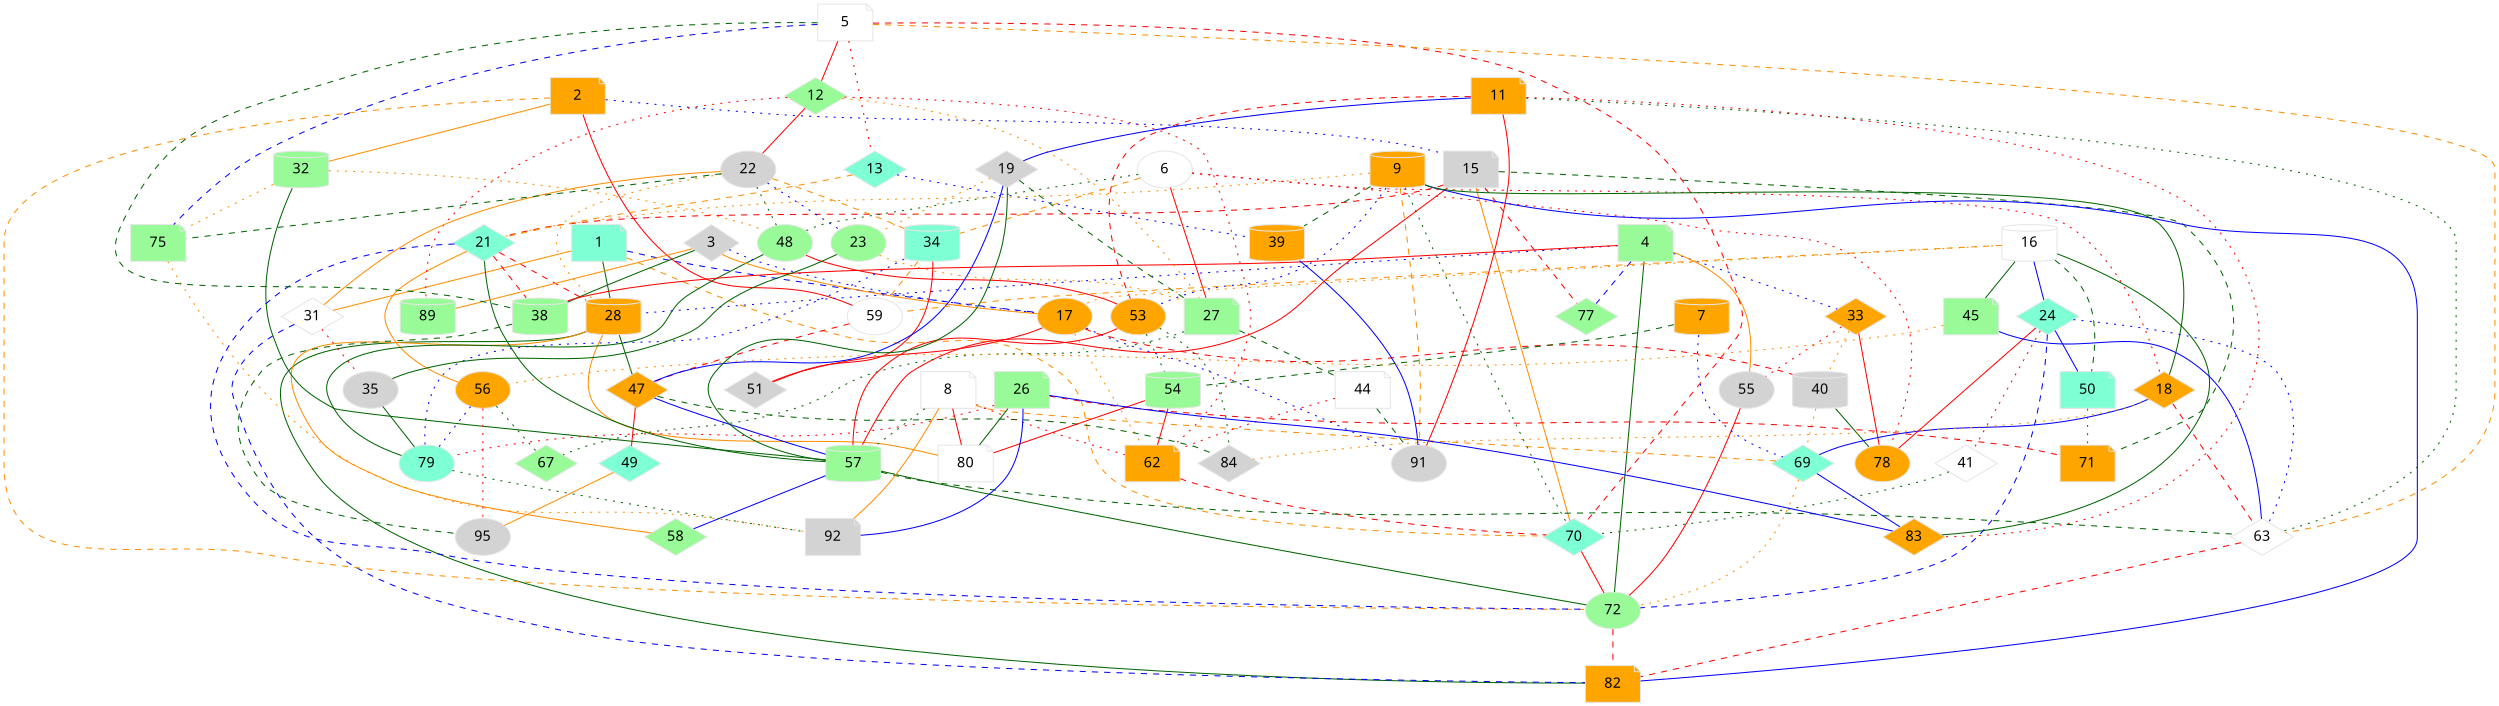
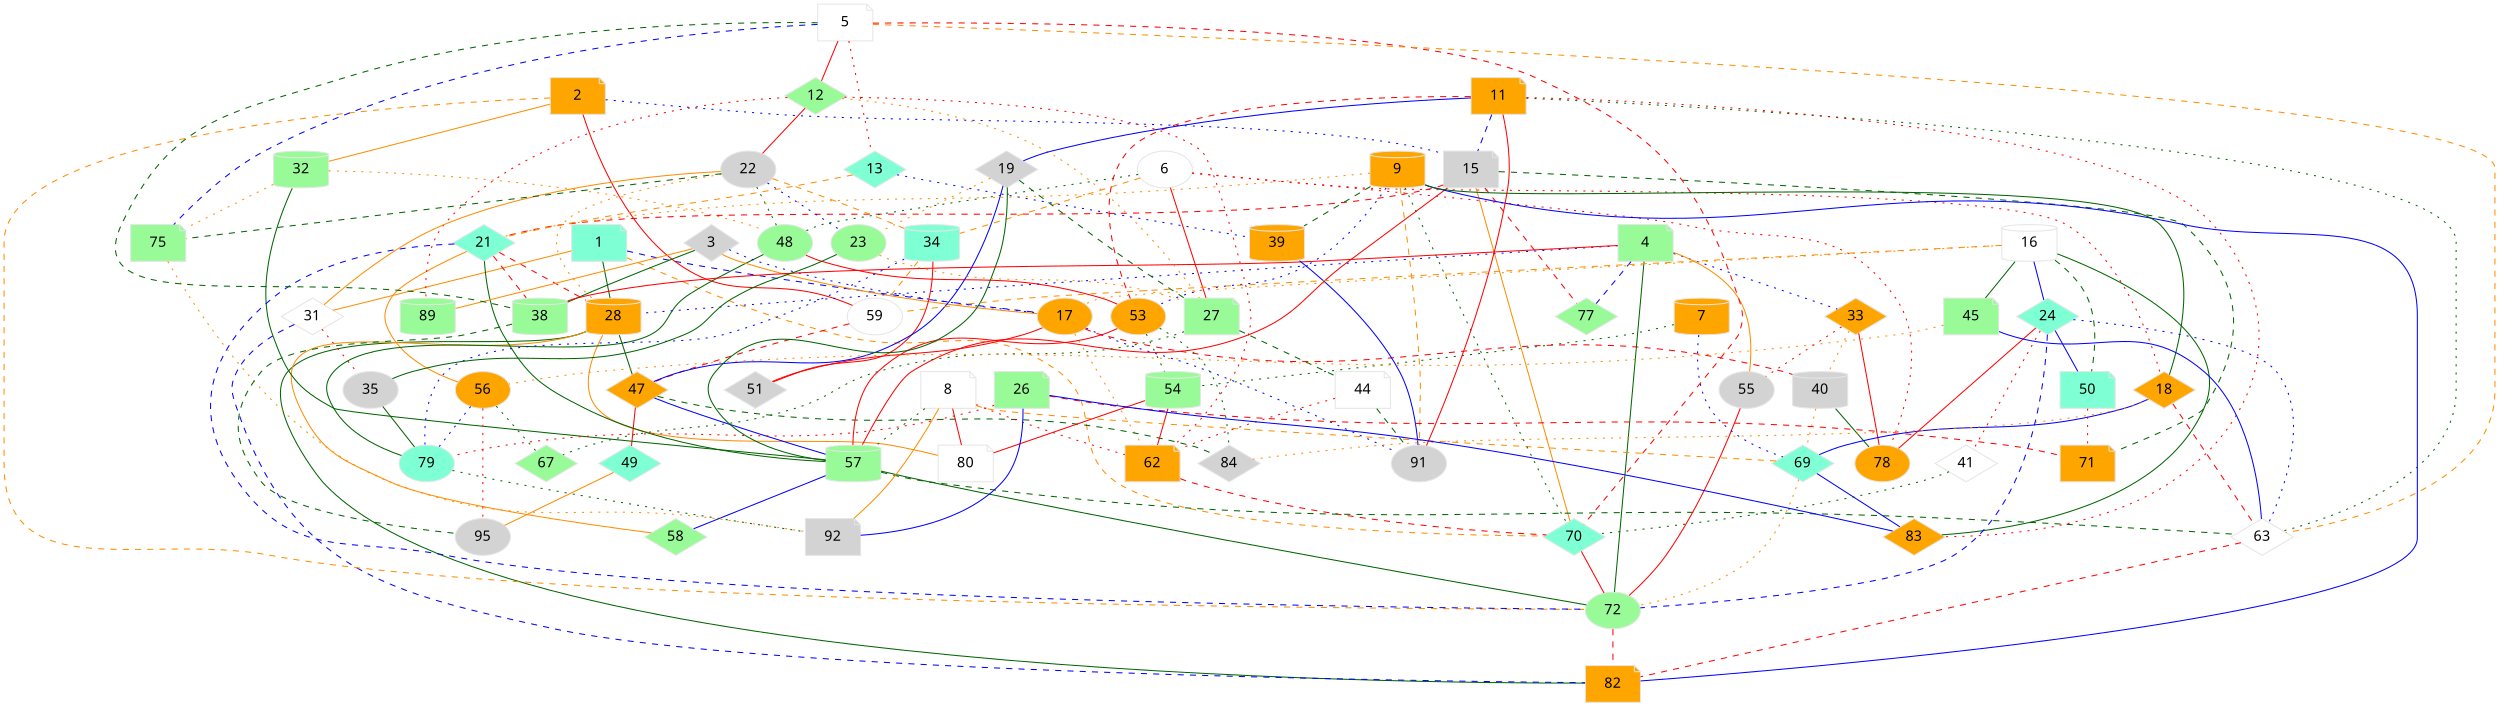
  graph {
    fontname="Noto Sans"
    node [color=gray90 fillcolor=orange fontname="Noto Sans" shape=diamond style=filled]
    edge [color=red fontname="Noto Sans" style=solid]
    1 [fillcolor=aquamarine shape=note super="+25"]
    17 [shape=ellipse super="+73"]
    28 [shape=cylinder super="+85"]
    31 [fillcolor=white]
    70 [fillcolor=aquamarine super="+87"]
    62 [shape=note super="+94"]
    91 [fillcolor=lightgrey shape=ellipse super="+97"]
    40 [fillcolor=lightgrey shape=cylinder]
    51 [fillcolor=lightgrey]
    80 [fillcolor=white shape=note]
    82 [shape=note]
    47 [super="+68"]
    58 [fillcolor=palegreen]
    35 [fillcolor=lightgrey shape=ellipse]
    72 [fillcolor=palegreen shape=ellipse super="+96"]
    2 [shape=note super="+52"]
    15 [fillcolor=lightgrey shape=note super="+86"]
    32 [fillcolor=palegreen shape=cylinder]
    59 [fillcolor=white shape=ellipse]
    77 [fillcolor=palegreen]
    57 [fillcolor=palegreen shape=cylinder super="+74"]
    21 [fillcolor=aquamarine super="+64"]
    71 [shape=note]
    75 [fillcolor=palegreen shape=note]
    48 [fillcolor=palegreen shape=ellipse super="+81"]
    3 [fillcolor=lightgrey]
    38 [fillcolor=palegreen shape=cylinder]
    89 [fillcolor=palegreen shape=cylinder]
    95 [fillcolor=lightgrey shape=ellipse]
    4 [fillcolor=palegreen shape=note super="+43"]
    33
    55 [fillcolor=lightgrey shape=ellipse]
    78 [shape=ellipse super="+90"]
    5 [fillcolor=white shape=note super="+66"]
    12 [fillcolor=palegreen super="+14"]
    13 [fillcolor=aquamarine]
    63 [fillcolor=white super="+88"]
    27 [fillcolor=palegreen shape=note super="+30"]
    22 [fillcolor=lightgrey shape=ellipse super="+98"]
    39 [shape=cylinder]
    92 [fillcolor=lightgrey shape=note]
    6 [fillcolor=white shape=ellipse super="+29"]
    18 [super="+36"]
    34 [fillcolor=aquamarine shape=cylinder super="+46"]
    69 [fillcolor=aquamarine]
    84 [fillcolor=lightgrey]
    44 [fillcolor=white shape=note]
    67 [fillcolor=palegreen]
    79 [fillcolor=aquamarine shape=ellipse]
    53 [shape=ellipse super="+65"]
    7 [shape=cylinder]
    54 [fillcolor=palegreen shape=cylinder]
    83
    8 [fillcolor=white shape=note super="+93"]
    9 [shape=cylinder super="+60"]
    56 [shape=ellipse]
    41 [fillcolor=white]
    11 [shape=note super="+76"]
    19 [fillcolor=lightgrey super="+42"]
    23 [fillcolor=palegreen shape=ellipse]
    16 [fillcolor=white shape=cylinder super="+61"]
    24 [fillcolor=aquamarine]
    45 [fillcolor=palegreen shape=note]
    50 [fillcolor=aquamarine shape=note]
    49 [fillcolor=aquamarine]
    26 [fillcolor=palegreen shape=note super="+37"]
    1 -- 17 [color=blue style=dashed]
    1 -- 28 [color=darkgreen]
    1 -- 31 [color=darkorange]
    1 -- 70 [color=darkorange style=dashed]
    17 -- 62 [color=darkorange style=dotted]
    17 -- 91 [color=blue style=dotted]
    17 -- 40 [style=dashed]
    17 -- 51
    28 -- 80 [color=darkorange]
    28 -- 82 [color=darkgreen]
    28 -- 47 [color=darkgreen]
    28 -- 58 [color=darkorange]
    31 -- 82 [color=blue style=dashed]
    31 -- 35 [style=dotted]
    70 -- 72
    62 -- 70 [style=dashed]
    40 -- 78 [color=darkgreen]
    40 -- 69 [color=darkorange style=dotted]
    47 -- 57 [color=blue]
    47 -- 84 [color=darkgreen style=dashed]
    47 -- 49
    35 -- 79 [color=darkgreen]
    72 -- 82 [style=dashed]
    2 -- 72 [color=darkorange style=dashed]
    2 -- 15 [color=blue style=dotted]
    2 -- 32 [color=darkorange]
    2 -- 59
    15 -- 70 [color=darkorange]
    15 -- 77 [style=dashed]
    15 -- 57 [weight=2]
    15 -- 21 [style=dashed]
    15 -- 71 [color=darkgreen style=dashed]
    32 -- 57 [color=darkgreen]
    32 -- 75 [color=darkorange style=dotted]
    32 -- 48 [color=darkorange style=dotted]
    59 -- 47 [style=dashed]
    57 -- 58 [color=blue]
    57 -- 72 [color=darkgreen]
    57 -- 63 [color=darkgreen style=dashed]
    21 -- 28 [style=dashed]
    21 -- 72 [color=blue style=dashed]
    21 -- 57 [color=darkgreen]
    21 -- 38 [style=dashed]
    21 -- 56 [color=darkorange]
    75 -- 92 [color=darkorange style=dotted]
    48 -- 79 [color=darkgreen]
    48 -- 53
    3 -- 17 [color=darkorange]
    3 -- 17 [color=blue style=dotted]
    3 -- 38 [color=darkgreen]
    3 -- 89 [color=darkorange]
    38 -- 95 [color=darkgreen style=dashed]
    4 -- 28 [color=blue style=dotted]
    4 -- 72 [color=darkgreen]
    4 -- 77 [color=blue style=dashed]
    4 -- 38
    4 -- 33 [color=blue style=dotted]
    4 -- 55 [color=darkorange weight=2]
    33 -- 40 [color=darkorange style=dotted]
    33 -- 55 [style=dotted]
    33 -- 78
    55 -- 72
    5 -- 70 [style=dashed]
    5 -- 75 [color=blue style=dashed]
    5 -- 38 [color=darkgreen style=dashed]
    5 -- 12
    5 -- 13 [style=dotted]
    5 -- 63 [color=darkorange style=dashed]
    12 -- 62 [style=dotted]
    12 -- 89 [style=dotted]
    12 -- 27 [color=darkorange style=dotted]
    12 -- 22
    13 -- 21 [color=darkorange style=dashed]
    13 -- 39 [color=blue style=dotted]
    63 -- 82 [style=dashed]
    27 -- 44 [color=darkgreen style=dashed]
    27 -- 67 [color=darkgreen style=dotted]
    22 -- 28 [color=darkorange style=dotted weight=2]
    22 -- 31 [color=darkorange]
    22 -- 75 [color=darkgreen style=dashed]
    22 -- 48 [color=darkgreen style=dotted]
    22 -- 34 [color=darkorange style=dashed]
    22 -- 23 [color=blue style=dotted]
    39 -- 91 [color=blue]
    6 -- 48 [color=darkgreen style=dotted weight=2]
    6 -- 78 [style=dotted]
    6 -- 27
    6 -- 18 [style=dotted]
    6 -- 34 [color=darkorange style=dashed]
    18 -- 63 [style=dashed]
    18 -- 69 [color=blue]
    18 -- 84 [color=darkorange style=dotted]
    34 -- 51
    34 -- 59 [color=darkorange style=dashed]
    34 -- 79 [color=blue style=dotted]
    69 -- 72 [color=darkorange style=dotted]
    69 -- 83 [color=blue]
    44 -- 62 [style=dotted]
    44 -- 91 [color=darkgreen style=dashed]
    79 -- 92 [color=darkgreen style=dotted]
    53 -- 57
    53 -- 84 [color=darkgreen style=dotted weight=2]
    53 -- 54 [color=darkgreen style=dotted]
    7 -- 69 [color=blue style=dotted]
-   7 -- 54 [color=darkgreen style=dashed]
+   7 -- 54 [color=darkgreen style=dotted]
    54 -- 62
    54 -- 80
    8 -- 62 [style=dotted weight=2]
    8 -- 80
    8 -- 57 [color=darkgreen style=dotted]
    8 -- 92 [color=darkorange]
    8 -- 69 [color=darkorange style=dashed]
    9 -- 70 [color=darkgreen style=dotted]
    9 -- 91 [color=darkorange style=dashed]
    9 -- 82 [color=blue]
    9 -- 21 [color=darkorange style=dotted]
    9 -- 39 [color=darkgreen style=dashed]
    9 -- 18 [color=darkgreen]
    9 -- 53 [color=blue style=dotted]
    56 -- 95 [style=dotted]
    56 -- 67 [color=darkgreen style=dotted]
    56 -- 79 [color=blue style=dotted]
    41 -- 70 [color=darkgreen style=dotted]
    11 -- 91
+   11 -- 15 [color=blue style=dashed]
    11 -- 63 [color=darkgreen style=dotted]
    11 -- 53 [style=dashed]
    11 -- 83 [style=dotted]
    11 -- 19 [color=blue]
    19 -- 47 [color=blue]
    19 -- 57 [color=darkgreen]
    19 -- 27 [color=darkgreen style=dashed]
    19 -- 23 [color=darkorange style=dotted]
    23 -- 35 [color=darkgreen]
    23 -- 27 [color=darkorange style=dotted]
    16 -- 17 [color=darkorange style=dotted]
    16 -- 59 [color=darkorange style=dashed]
    16 -- 83 [color=darkgreen]
    16 -- 24 [color=blue]
    16 -- 45 [color=darkgreen]
    16 -- 50 [color=darkgreen style=dashed]
    24 -- 72 [color=blue style=dashed]
    24 -- 78
    24 -- 63 [color=blue style=dotted]
    24 -- 41 [style=dotted]
    24 -- 50 [color=blue]
    45 -- 63 [color=blue]
    45 -- 56 [color=darkorange style=dotted]
    50 -- 71 [style=dotted]
    49 -- 95 [color=darkorange]
-   26 -- 80 [color=darkgreen]
    26 -- 71 [style=dashed]
    26 -- 92 [color=blue]
    26 -- 79 [style=dotted]
    26 -- 83 [color=blue]
  }
